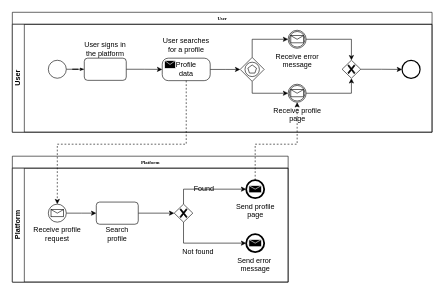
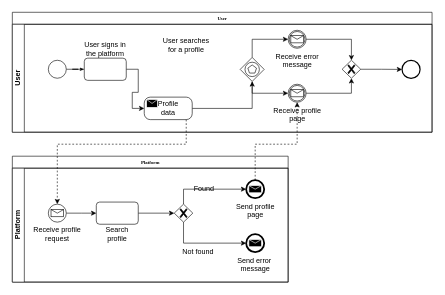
  <mxCell id="0" />
  <mxCell id="1" parent="0" />
  <mxCell id="2" value="User" style="swimlane;html=1;childLayout=stackLayout;horizontal=1;startSize=20;horizontalStack=0;rounded=0;shadow=0;labelBackgroundColor=none;strokeWidth=1;fontFamily=Verdana;fontSize=8;align=center;" parent="1" vertex="1"><mxGeometry x="20" y="20" width="700" height="200" as="geometry" /></mxCell>
  <mxCell id="3" value="User" style="swimlane;html=1;startSize=20;horizontal=0;" parent="2" vertex="1"><mxGeometry y="20" width="700" height="180" as="geometry" /></mxCell>
  <mxCell id="4" style="edgeStyle=orthogonalEdgeStyle;rounded=0;html=1;labelBackgroundColor=none;startArrow=none;startFill=0;startSize=5;endArrow=classicThin;endFill=1;endSize=5;jettySize=auto;orthogonalLoop=1;strokeWidth=1;fontFamily=Verdana;fontSize=8" parent="3" source="5" target="7" edge="1"><mxGeometry relative="1" as="geometry" /></mxCell>
  <mxCell id="5" value="" style="ellipse;whiteSpace=wrap;html=1;rounded=0;shadow=0;labelBackgroundColor=none;strokeWidth=1;fontFamily=Verdana;fontSize=8;align=center;" parent="3" vertex="1"><mxGeometry x="60" y="60" width="30" height="30" as="geometry" /></mxCell>
  <mxCell id="6" style="edgeStyle=orthogonalEdgeStyle;rounded=0;orthogonalLoop=1;jettySize=auto;html=1;entryX=0;entryY=0.5;entryDx=0;entryDy=0;entryPerimeter=0;" edge="1" parent="3" source="7" target="11"><mxGeometry relative="1" as="geometry" /></mxCell>
  <mxCell id="7" value="" style="rounded=1;whiteSpace=wrap;html=1;shadow=0;labelBackgroundColor=none;strokeWidth=1;fontFamily=Verdana;fontSize=8;align=center;" parent="3" vertex="1"><mxGeometry x="120" y="56.5" width="70" height="37" as="geometry" /></mxCell>
  <mxCell id="8" value="" style="ellipse;whiteSpace=wrap;html=1;rounded=0;shadow=0;labelBackgroundColor=none;strokeWidth=2;fontFamily=Verdana;fontSize=8;align=center;" parent="3" vertex="1"><mxGeometry x="650" y="60.25" width="30" height="30" as="geometry" /></mxCell>
  <mxCell id="9" value="User signs in the platform" style="text;html=1;strokeColor=none;fillColor=none;align=center;verticalAlign=middle;whiteSpace=wrap;rounded=0;" vertex="1" parent="3"><mxGeometry x="110" y="26.5" width="90" height="30" as="geometry" /></mxCell>
  <mxCell id="10" style="edgeStyle=orthogonalEdgeStyle;rounded=0;orthogonalLoop=1;jettySize=auto;html=1;" edge="1" parent="3" source="11" target="19"><mxGeometry relative="1" as="geometry" /></mxCell>
- <mxCell id="11" value="&lt;div&gt;Profile &lt;br&gt;&lt;/div&gt;&lt;div&gt;data&lt;br&gt;&lt;/div&gt;" style="points=[[0.25,0,0],[0.5,0,0],[0.75,0,0],[1,0.25,0],[1,0.5,0],[1,0.75,0],[0.75,1,0],[0.5,1,0],[0.25,1,0],[0,0.75,0],[0,0.5,0],[0,0.25,0]];shape=mxgraph.bpmn.task;whiteSpace=wrap;rectStyle=rounded;size=10;html=1;container=1;expand=0;collapsible=0;taskMarker=send;" vertex="1" parent="3"><mxGeometry x="250" y="56.5" width="80" height="37.5" as="geometry" /></mxCell>
+ <mxCell id="11" value="&lt;div&gt;Profile &lt;br&gt;&lt;/div&gt;&lt;div&gt;data&lt;br&gt;&lt;/div&gt;" style="points=[[0.25,0,0],[0.5,0,0],[0.75,0,0],[1,0.25,0],[1,0.5,0],[1,0.75,0],[0.75,1,0],[0.5,1,0],[0.25,1,0],[0,0.75,0],[0,0.5,0],[0,0.25,0]];shape=mxgraph.bpmn.task;whiteSpace=wrap;rectStyle=rounded;size=10;html=1;container=1;expand=0;collapsible=0;taskMarker=send;" vertex="1" parent="3"><mxGeometry x="220" y="121.5" width="80" height="37.5" as="geometry" /></mxCell>
  <mxCell id="12" value="User searches for a profile" style="text;html=1;strokeColor=none;fillColor=none;align=center;verticalAlign=middle;whiteSpace=wrap;rounded=0;" vertex="1" parent="3"><mxGeometry x="245" y="20" width="90" height="30" as="geometry" /></mxCell>
  <mxCell id="13" style="edgeStyle=orthogonalEdgeStyle;rounded=0;orthogonalLoop=1;jettySize=auto;html=1;entryX=0.5;entryY=0;entryDx=0;entryDy=0;entryPerimeter=0;" edge="1" parent="3" source="14" target="21"><mxGeometry relative="1" as="geometry" /></mxCell>
  <mxCell id="14" value="&lt;div&gt;Receive error&lt;/div&gt;&lt;div&gt;message&lt;br&gt;&lt;/div&gt;" style="points=[[0.145,0.145,0],[0.5,0,0],[0.855,0.145,0],[1,0.5,0],[0.855,0.855,0],[0.5,1,0],[0.145,0.855,0],[0,0.5,0]];shape=mxgraph.bpmn.event;html=1;verticalLabelPosition=bottom;labelBackgroundColor=#ffffff;verticalAlign=top;align=center;perimeter=ellipsePerimeter;outlineConnect=0;aspect=fixed;outline=catching;symbol=message;" vertex="1" parent="3"><mxGeometry x="460" y="10" width="30" height="30" as="geometry" /></mxCell>
  <mxCell id="15" style="edgeStyle=orthogonalEdgeStyle;rounded=0;orthogonalLoop=1;jettySize=auto;html=1;entryX=0.5;entryY=1;entryDx=0;entryDy=0;entryPerimeter=0;" edge="1" parent="3" source="16" target="21"><mxGeometry relative="1" as="geometry" /></mxCell>
  <mxCell id="16" value="&lt;div&gt;Receive profile&lt;/div&gt;&lt;div&gt;page&lt;br&gt;&lt;/div&gt;" style="points=[[0.145,0.145,0],[0.5,0,0],[0.855,0.145,0],[1,0.5,0],[0.855,0.855,0],[0.5,1,0],[0.145,0.855,0],[0,0.5,0]];shape=mxgraph.bpmn.event;html=1;verticalLabelPosition=bottom;labelBackgroundColor=#ffffff;verticalAlign=top;align=center;perimeter=ellipsePerimeter;outlineConnect=0;aspect=fixed;outline=catching;symbol=message;" vertex="1" parent="3"><mxGeometry x="460" y="100" width="30" height="30" as="geometry" /></mxCell>
  <mxCell id="17" style="edgeStyle=orthogonalEdgeStyle;rounded=0;orthogonalLoop=1;jettySize=auto;html=1;" edge="1" parent="3" source="19" target="14"><mxGeometry relative="1" as="geometry"><Array as="points"><mxPoint x="400" y="25" /></Array></mxGeometry></mxCell>
  <mxCell id="18" style="edgeStyle=orthogonalEdgeStyle;rounded=0;orthogonalLoop=1;jettySize=auto;html=1;" edge="1" parent="3" source="19" target="16"><mxGeometry relative="1" as="geometry"><Array as="points"><mxPoint x="400" y="115" /></Array></mxGeometry></mxCell>
  <mxCell id="19" value="" style="points=[[0.25,0.25,0],[0.5,0,0],[0.75,0.25,0],[1,0.5,0],[0.75,0.75,0],[0.5,1,0],[0.25,0.75,0],[0,0.5,0]];shape=mxgraph.bpmn.gateway2;html=1;verticalLabelPosition=bottom;labelBackgroundColor=#ffffff;verticalAlign=top;align=center;perimeter=rhombusPerimeter;outlineConnect=0;outline=standard;symbol=multiple;" vertex="1" parent="3"><mxGeometry x="380" y="55.25" width="40" height="40" as="geometry" /></mxCell>
  <mxCell id="20" style="edgeStyle=orthogonalEdgeStyle;rounded=0;orthogonalLoop=1;jettySize=auto;html=1;" edge="1" parent="3" source="21" target="8"><mxGeometry relative="1" as="geometry" /></mxCell>
  <mxCell id="21" value="" style="points=[[0.25,0.25,0],[0.5,0,0],[0.75,0.25,0],[1,0.5,0],[0.75,0.75,0],[0.5,1,0],[0.25,0.75,0],[0,0.5,0]];shape=mxgraph.bpmn.gateway2;html=1;verticalLabelPosition=bottom;labelBackgroundColor=#ffffff;verticalAlign=top;align=center;perimeter=rhombusPerimeter;outlineConnect=0;outline=none;symbol=none;gwType=exclusive;" vertex="1" parent="3"><mxGeometry x="550" y="60" width="31" height="30" as="geometry" /></mxCell>
  <mxCell id="22" value="Platform" style="swimlane;html=1;childLayout=stackLayout;horizontal=1;startSize=20;horizontalStack=0;rounded=0;shadow=0;labelBackgroundColor=none;strokeWidth=1;fontFamily=Verdana;fontSize=8;align=center;" vertex="1" parent="1"><mxGeometry x="20" y="260" width="460" height="210" as="geometry" /></mxCell>
  <mxCell id="23" value="Platform" style="swimlane;html=1;startSize=20;horizontal=0;" vertex="1" parent="22"><mxGeometry y="20" width="460" height="190" as="geometry" /></mxCell>
  <mxCell id="24" style="edgeStyle=orthogonalEdgeStyle;rounded=0;orthogonalLoop=1;jettySize=auto;html=1;entryX=0;entryY=0.5;entryDx=0;entryDy=0;entryPerimeter=0;" edge="1" parent="23" source="25"><mxGeometry relative="1" as="geometry"><mxPoint x="140.0" y="75" as="targetPoint" /></mxGeometry></mxCell>
  <mxCell id="25" value="" style="points=[[0.145,0.145,0],[0.5,0,0],[0.855,0.145,0],[1,0.5,0],[0.855,0.855,0],[0.5,1,0],[0.145,0.855,0],[0,0.5,0]];shape=mxgraph.bpmn.event;html=1;verticalLabelPosition=bottom;labelBackgroundColor=#ffffff;verticalAlign=top;align=center;perimeter=ellipsePerimeter;outlineConnect=0;aspect=fixed;outline=standard;symbol=message;" vertex="1" parent="23"><mxGeometry x="60" y="60" width="30" height="30" as="geometry" /></mxCell>
  <mxCell id="26" value="Receive profile request" style="text;html=1;strokeColor=none;fillColor=none;align=center;verticalAlign=middle;whiteSpace=wrap;rounded=0;" vertex="1" parent="23"><mxGeometry x="25" y="95" width="100" height="30" as="geometry" /></mxCell>
  <mxCell id="27" style="edgeStyle=orthogonalEdgeStyle;rounded=0;orthogonalLoop=1;jettySize=auto;html=1;" edge="1" parent="23" source="28" target="32"><mxGeometry relative="1" as="geometry" /></mxCell>
  <mxCell id="28" value="" style="rounded=1;whiteSpace=wrap;html=1;shadow=0;labelBackgroundColor=none;strokeWidth=1;fontFamily=Verdana;fontSize=8;align=center;" vertex="1" parent="23"><mxGeometry x="140" y="56.5" width="70" height="37" as="geometry" /></mxCell>
  <mxCell id="29" value="Search profile" style="text;html=1;strokeColor=none;fillColor=none;align=center;verticalAlign=middle;whiteSpace=wrap;rounded=0;" vertex="1" parent="23"><mxGeometry x="145" y="95" width="60" height="30" as="geometry" /></mxCell>
  <mxCell id="30" style="edgeStyle=orthogonalEdgeStyle;rounded=0;orthogonalLoop=1;jettySize=auto;html=1;" edge="1" parent="23" source="32" target="33"><mxGeometry relative="1" as="geometry"><Array as="points"><mxPoint x="285" y="35" /></Array></mxGeometry></mxCell>
  <mxCell id="31" style="edgeStyle=orthogonalEdgeStyle;rounded=0;orthogonalLoop=1;jettySize=auto;html=1;" edge="1" parent="23" source="32" target="34"><mxGeometry relative="1" as="geometry"><Array as="points"><mxPoint x="285" y="125" /></Array></mxGeometry></mxCell>
  <mxCell id="32" value="" style="points=[[0.25,0.25,0],[0.5,0,0],[0.75,0.25,0],[1,0.5,0],[0.75,0.75,0],[0.5,1,0],[0.25,0.75,0],[0,0.5,0]];shape=mxgraph.bpmn.gateway2;html=1;verticalLabelPosition=bottom;labelBackgroundColor=#ffffff;verticalAlign=top;align=center;perimeter=rhombusPerimeter;outlineConnect=0;outline=none;symbol=none;gwType=exclusive;" vertex="1" parent="23"><mxGeometry x="270" y="60" width="31" height="30" as="geometry" /></mxCell>
  <mxCell id="33" value="&lt;div&gt;Send profile&lt;/div&gt;&lt;div&gt;page&lt;br&gt;&lt;/div&gt;" style="points=[[0.145,0.145,0],[0.5,0,0],[0.855,0.145,0],[1,0.5,0],[0.855,0.855,0],[0.5,1,0],[0.145,0.855,0],[0,0.5,0]];shape=mxgraph.bpmn.event;html=1;verticalLabelPosition=bottom;labelBackgroundColor=#ffffff;verticalAlign=top;align=center;perimeter=ellipsePerimeter;outlineConnect=0;aspect=fixed;outline=end;symbol=message;" vertex="1" parent="23"><mxGeometry x="390" y="20" width="30" height="30" as="geometry" /></mxCell>
  <mxCell id="34" value="&lt;div&gt;Send error&amp;nbsp;&lt;/div&gt;&lt;div&gt;message&lt;/div&gt;" style="points=[[0.145,0.145,0],[0.5,0,0],[0.855,0.145,0],[1,0.5,0],[0.855,0.855,0],[0.5,1,0],[0.145,0.855,0],[0,0.5,0]];shape=mxgraph.bpmn.event;html=1;verticalLabelPosition=bottom;labelBackgroundColor=#ffffff;verticalAlign=top;align=center;perimeter=ellipsePerimeter;outlineConnect=0;aspect=fixed;outline=end;symbol=message;" vertex="1" parent="23"><mxGeometry x="390" y="110" width="30" height="30" as="geometry" /></mxCell>
  <mxCell id="35" value="Not found" style="text;html=1;strokeColor=none;fillColor=none;align=center;verticalAlign=middle;whiteSpace=wrap;rounded=0;" vertex="1" parent="23"><mxGeometry x="280" y="125" width="60" height="30" as="geometry" /></mxCell>
  <mxCell id="36" value="Found" style="text;html=1;strokeColor=none;fillColor=none;align=center;verticalAlign=middle;whiteSpace=wrap;rounded=0;" vertex="1" parent="23"><mxGeometry x="290" y="20" width="60" height="30" as="geometry" /></mxCell>
  <mxCell id="37" style="edgeStyle=orthogonalEdgeStyle;rounded=0;orthogonalLoop=1;jettySize=auto;html=1;entryX=0.5;entryY=0;entryDx=0;entryDy=0;entryPerimeter=0;pattern=dashed;dashed=1;" edge="1" parent="1" source="11" target="25"><mxGeometry relative="1" as="geometry"><Array as="points"><mxPoint x="310" y="240" /><mxPoint x="95" y="240" /></Array></mxGeometry></mxCell>
  <mxCell id="38" style="edgeStyle=orthogonalEdgeStyle;rounded=0;orthogonalLoop=1;jettySize=auto;html=1;dashed=1;" edge="1" parent="1" source="33" target="16"><mxGeometry relative="1" as="geometry"><Array as="points"><mxPoint x="425" y="240" /><mxPoint x="495" y="240" /></Array></mxGeometry></mxCell>
